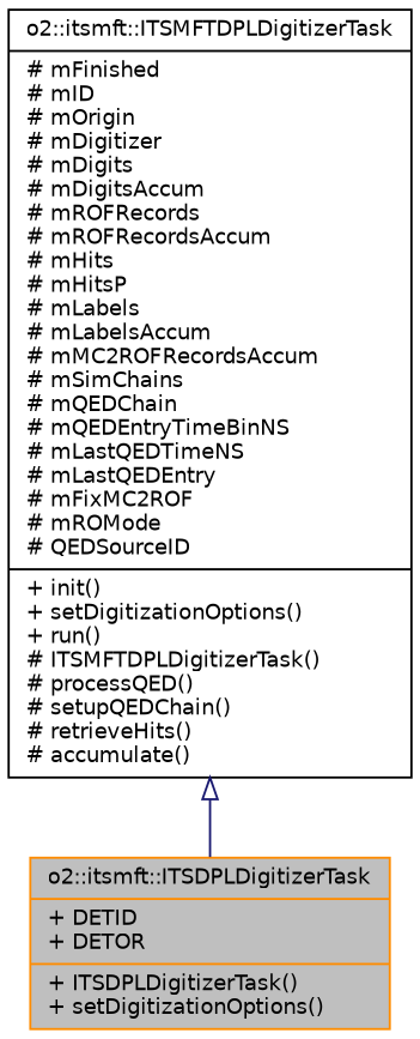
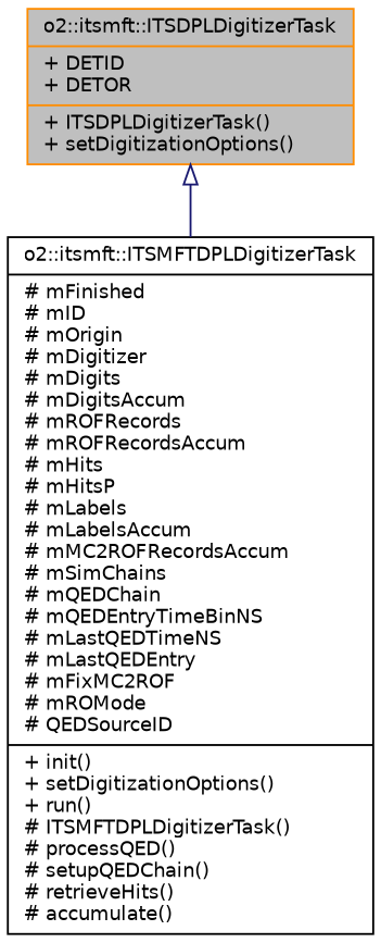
  digraph {
    node [fontname=Helvetica fontsize=10 shape=record]
    n1 [color=darkorange fillcolor=grey75 fontcolor=black height=0.2 label="{o2::itsmft::ITSDPLDigitizerTask\n|+ DETID\l+ DETOR\l|+ ITSDPLDigitizerTask()\l+ setDigitizationOptions()\l}" style=filled width=0.4]
    n2 [color=black height=0.2 label="{o2::itsmft::ITSMFTDPLDigitizerTask\n|# mFinished\l# mID\l# mOrigin\l# mDigitizer\l# mDigits\l# mDigitsAccum\l# mROFRecords\l# mROFRecordsAccum\l# mHits\l# mHitsP\l# mLabels\l# mLabelsAccum\l# mMC2ROFRecordsAccum\l# mSimChains\l# mQEDChain\l# mQEDEntryTimeBinNS\l# mLastQEDTimeNS\l# mLastQEDEntry\l# mFixMC2ROF\l# mROMode\l# QEDSourceID\l|+ init()\l+ setDigitizationOptions()\l+ run()\l# ITSMFTDPLDigitizerTask()\l# processQED()\l# setupQEDChain()\l# retrieveHits()\l# accumulate()\l}" width=0.4]
-   n2 -> n1 [arrowtail=onormal color=midnightblue dir=back fontname=Helvetica fontsize=10 labelfontname=Helvetica labelfontsize=10 style=solid]
+   n1 -> n2 [arrowtail=onormal color=midnightblue dir=back fontname=Helvetica fontsize=10 labelfontname=Helvetica labelfontsize=10 style=solid]
  }
